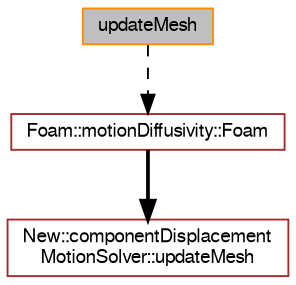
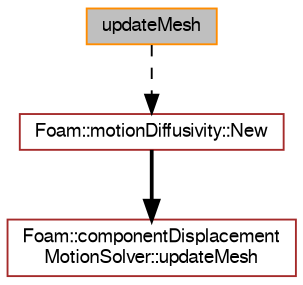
  digraph {
    rankdir=TB
    node [color=brown fontname=FreeSans fontsize=10 shape=record]
    edge [color=black fontname=FreeSans fontsize=10 labelfontname=FreeSans labelfontsize=10]
    n1 [color=darkorange fillcolor=grey75 fontcolor=black height=0.2 label=updateMesh style=filled width=0.4]
-   n2 [height=0.2 label="Foam::motionDiffusivity::Foam" width=0.4]
-   n3 [height=0.2 label="New::componentDisplacement\lMotionSolver::updateMesh" width=0.4]
+   n2 [height=0.2 label="Foam::motionDiffusivity::New" width=0.4]
+   n3 [height=0.2 label="Foam::componentDisplacement\lMotionSolver::updateMesh" width=0.4]
    n1 -> n2 [style=dashed]
    n2 -> n3 [style=bold]
  }
